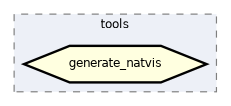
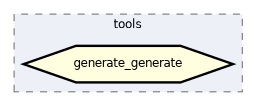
  digraph {
    compound=true
-   n1 [color=black fillcolor=lightyellow fontname=Helvetica fontsize=10 height=0.2 label=generate_natvis shape=hexagon style="filled,bold" width=0.4]
+   n1 [color=black fillcolor=lightyellow fontname=Helvetica fontsize=10 height=0.2 label=generate_generate shape=hexagon style="filled,bold" width=0.4]
    subgraph cluster_1 {
      bgcolor="#edf0f7"
      fontname=Helvetica
      fontsize=10
      label=tools
      pencolor=grey50
      style="filled,dashed"
      n1
    }
  }
